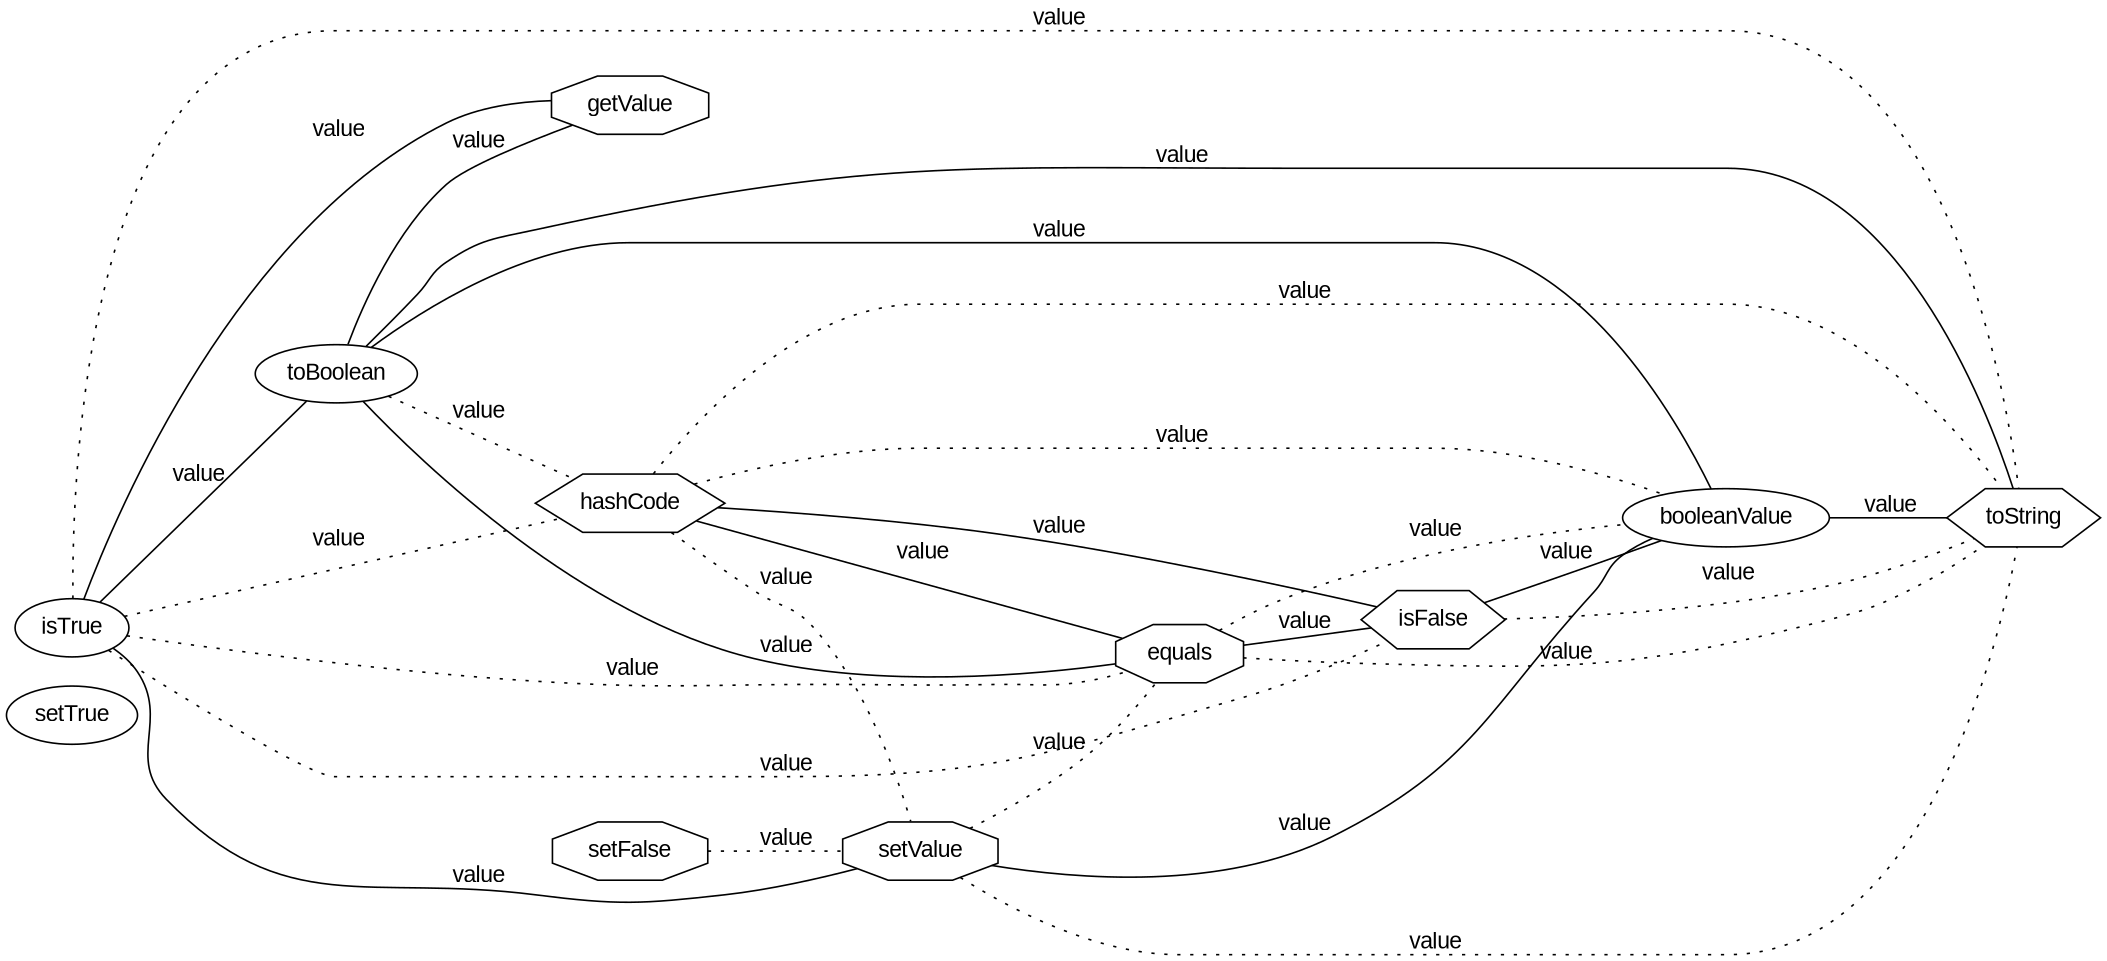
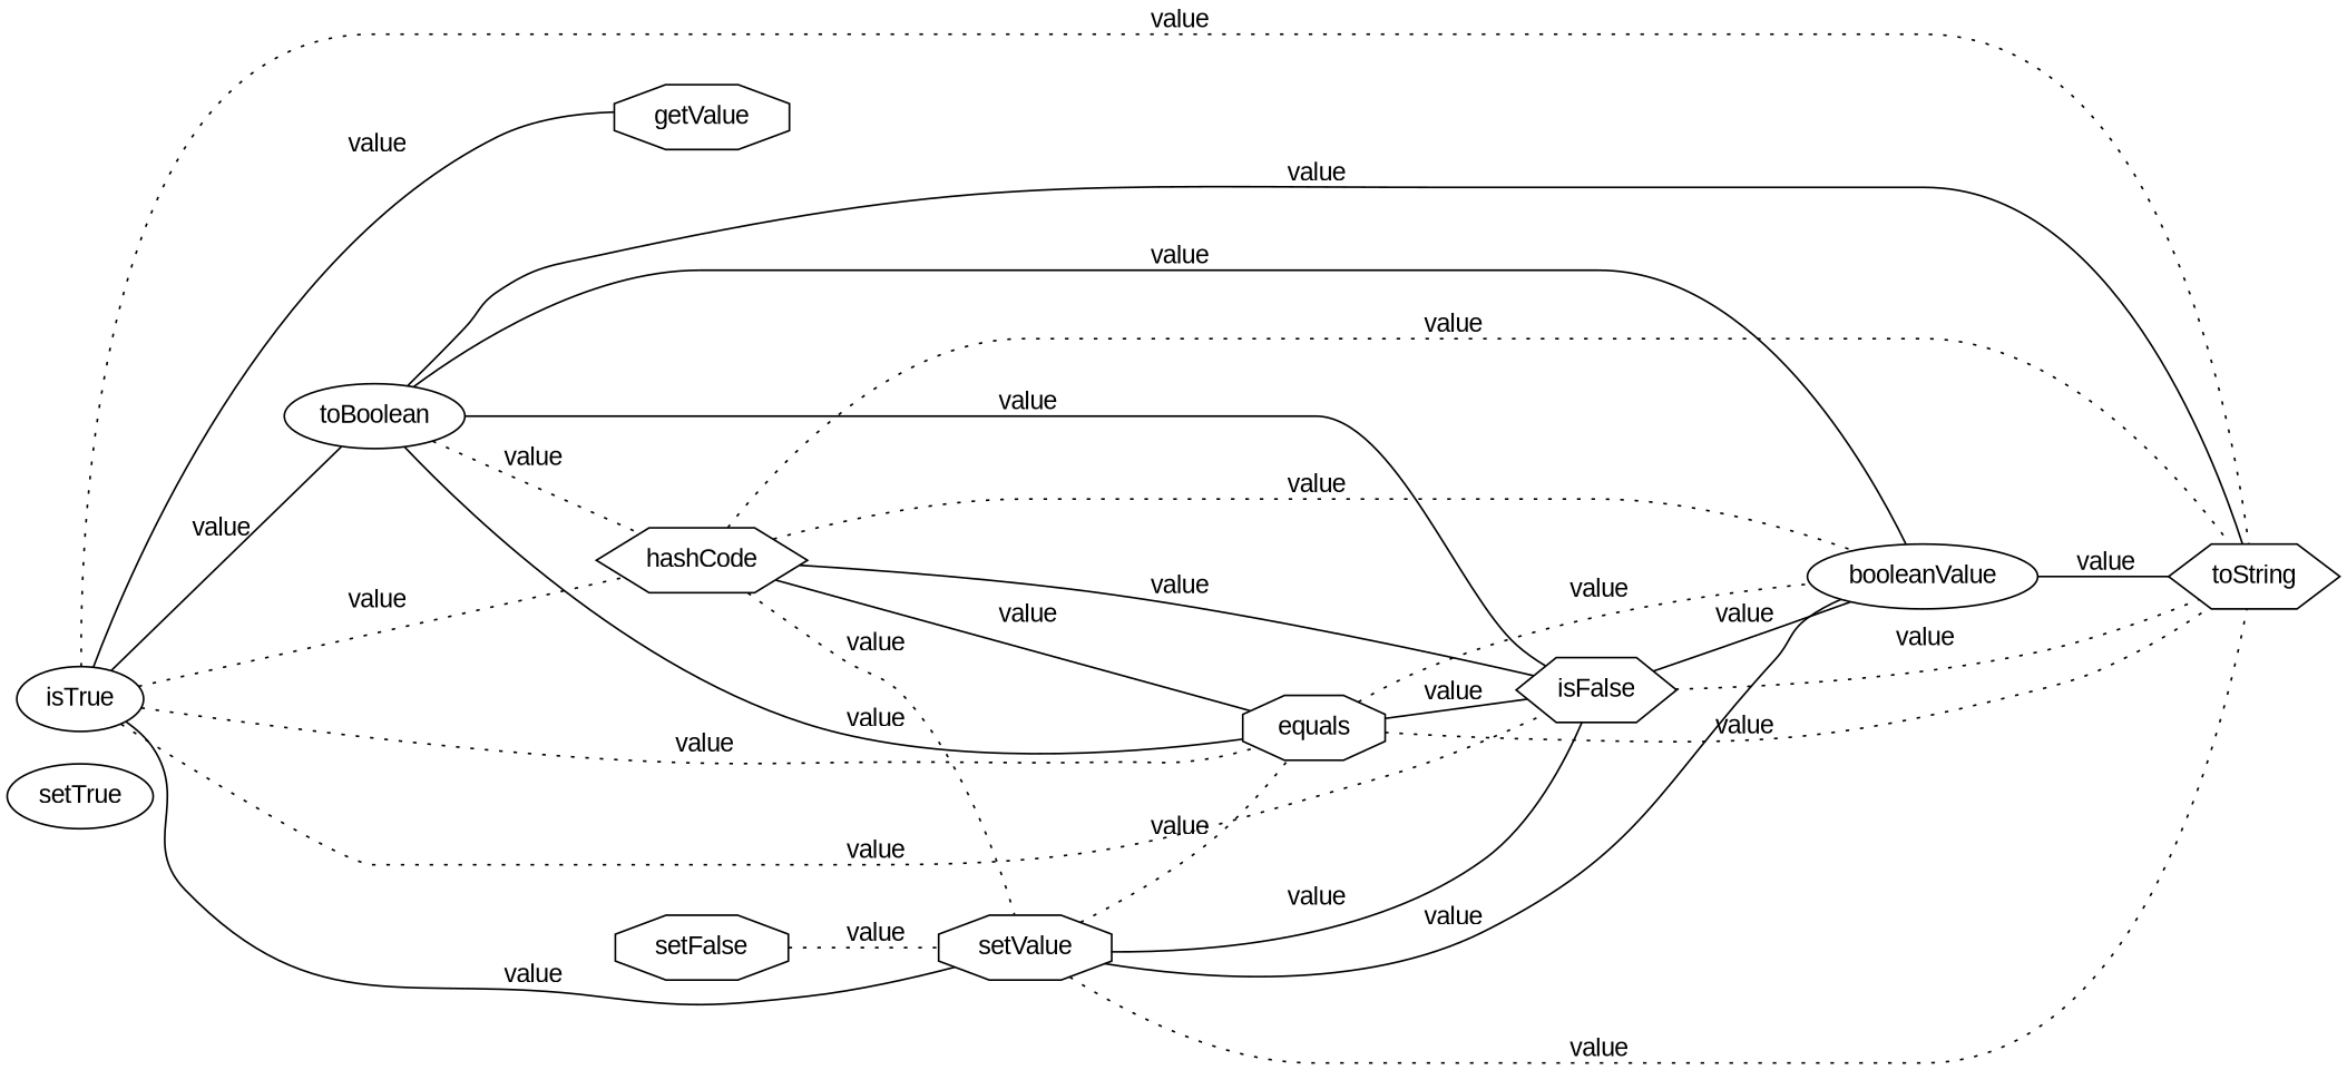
  digraph {
    fontname="Liberation Sans"
    rankdir=LR
    node [fontname="Liberation Sans" shape=ellipse]
    edge [dir=none fontname="Liberation Sans" style=solid]
    setTrue
    getValue [shape=octagon]
    isTrue
    toBoolean
    hashCode [shape=hexagon]
    setValue [shape=octagon]
    equals [shape=octagon]
    isFalse [shape=hexagon]
    toString [shape=hexagon]
    booleanValue
    setFalse [shape=octagon]
    isTrue -> getValue [label=" value"]
    isTrue -> toBoolean [label=" value"]
    isTrue -> hashCode [label=" value" style=dotted]
    isTrue -> setValue [label=" value"]
    isTrue -> equals [label=" value" style=dotted]
    isTrue -> isFalse [label=" value" style=dotted]
    isTrue -> toString [label=" value" style=dotted]
    toBoolean -> hashCode [label=" value" style=dotted]
    toBoolean -> equals [label=" value"]
-   toBoolean -> getValue [label=" value"]
+   toBoolean -> isFalse [label=" value"]
    toBoolean -> toString [label=" value"]
    toBoolean -> booleanValue [label=" value"]
    hashCode -> setValue [label=" value" style=dotted]
    hashCode -> equals [label=" value"]
    hashCode -> isFalse [label=" value"]
    hashCode -> toString [label=" value" style=dotted]
    hashCode -> booleanValue [label=" value" style=dotted]
    setValue -> equals [label=" value" style=dotted]
+   setValue -> isFalse [label=" value"]
    setValue -> toString [label=" value" style=dotted]
    setValue -> booleanValue [label=" value"]
    equals -> isFalse [label=" value"]
    equals -> toString [label=" value" style=dotted]
    equals -> booleanValue [label=" value" style=dotted]
    isFalse -> toString [label=" value" style=dotted]
    isFalse -> booleanValue [label=" value"]
    booleanValue -> toString [label=" value"]
    setFalse -> setValue [label=" value" style=dotted]
  }
